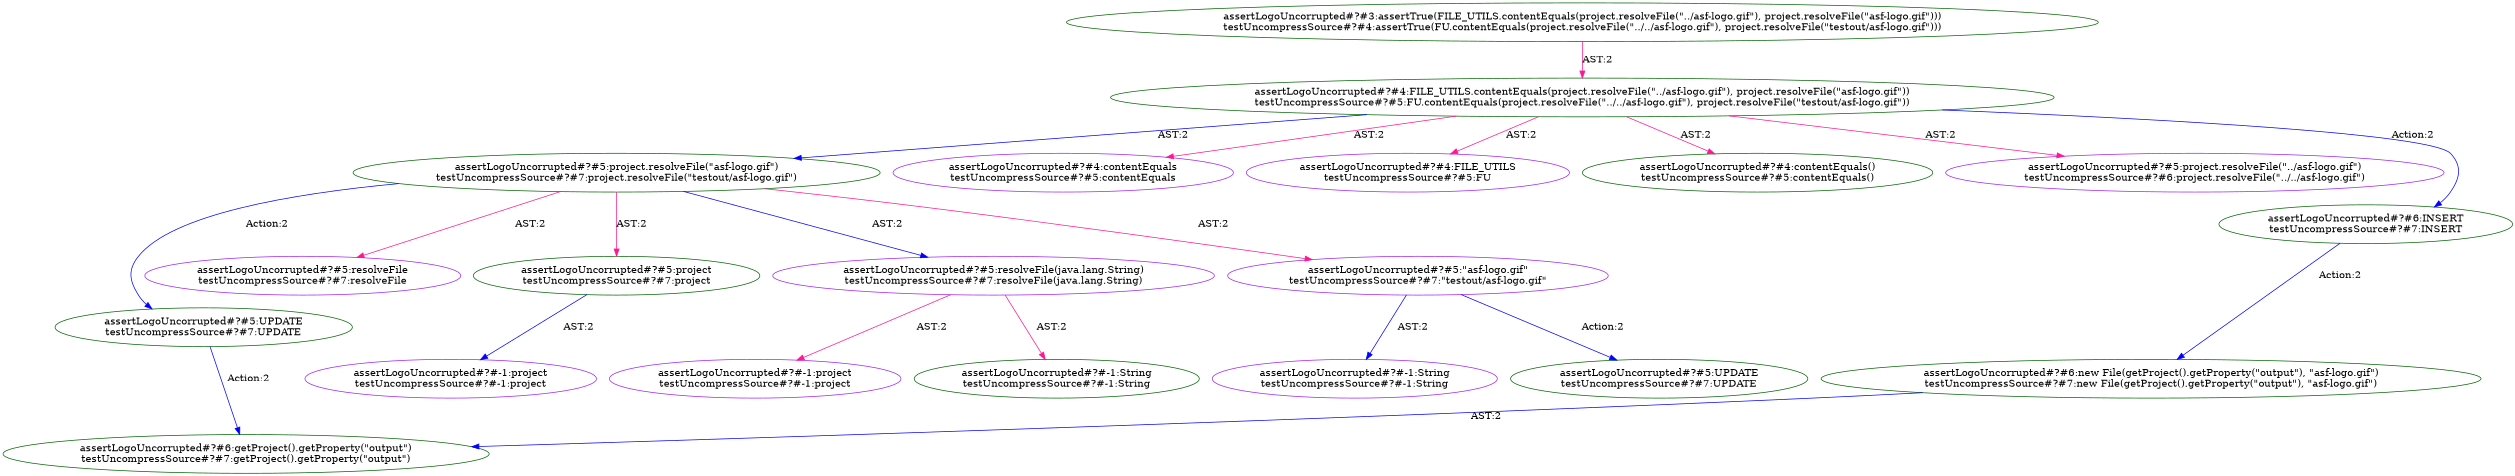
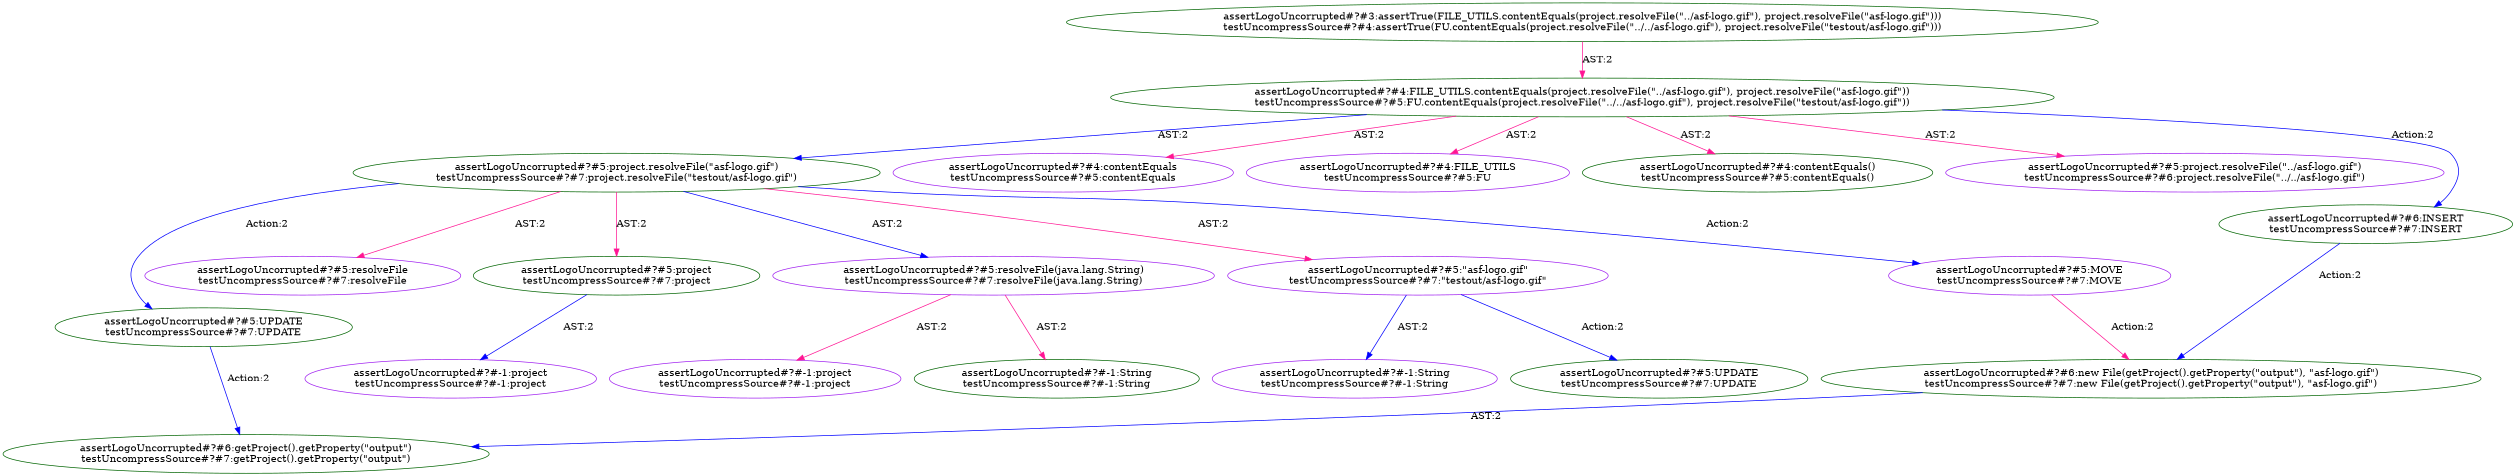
  digraph {
    node [shape=ellipse color=darkgreen]
    edge [color=blue]
    n1 [label="assertLogoUncorrupted#?#5:UPDATE\ntestUncompressSource#?#7:UPDATE"]
    n2 [label="assertLogoUncorrupted#?#6:getProject().getProperty(\"output\")\ntestUncompressSource#?#7:getProject().getProperty(\"output\")"]
    n3 [label="assertLogoUncorrupted#?#5:project.resolveFile(\"asf-logo.gif\")\ntestUncompressSource#?#7:project.resolveFile(\"testout/asf-logo.gif\")"]
    n4 [label="assertLogoUncorrupted#?#5:resolveFile\ntestUncompressSource#?#7:resolveFile" color=purple]
    n5 [label="assertLogoUncorrupted#?#5:project\ntestUncompressSource#?#7:project"]
    n6 [label="assertLogoUncorrupted#?#5:resolveFile(java.lang.String)\ntestUncompressSource#?#7:resolveFile(java.lang.String)" color=purple]
    n7 [label="assertLogoUncorrupted#?#5:\"asf-logo.gif\"\ntestUncompressSource#?#7:\"testout/asf-logo.gif\"" color=purple]
+   n8 [label="assertLogoUncorrupted#?#5:MOVE\ntestUncompressSource#?#7:MOVE" color=purple]
    n9 [label="assertLogoUncorrupted#?#4:FILE_UTILS.contentEquals(project.resolveFile(\"../asf-logo.gif\"), project.resolveFile(\"asf-logo.gif\"))\ntestUncompressSource#?#5:FU.contentEquals(project.resolveFile(\"../../asf-logo.gif\"), project.resolveFile(\"testout/asf-logo.gif\"))"]
    n10 [label="assertLogoUncorrupted#?#4:contentEquals\ntestUncompressSource#?#5:contentEquals" color=purple]
    n11 [label="assertLogoUncorrupted#?#4:FILE_UTILS\ntestUncompressSource#?#5:FU" color=purple]
    n12 [label="assertLogoUncorrupted#?#4:contentEquals()\ntestUncompressSource#?#5:contentEquals()"]
    n13 [label="assertLogoUncorrupted#?#5:project.resolveFile(\"../asf-logo.gif\")\ntestUncompressSource#?#6:project.resolveFile(\"../../asf-logo.gif\")" color=purple]
    n14 [label="assertLogoUncorrupted#?#6:INSERT\ntestUncompressSource#?#7:INSERT"]
    n15 [label="assertLogoUncorrupted#?#3:assertTrue(FILE_UTILS.contentEquals(project.resolveFile(\"../asf-logo.gif\"), project.resolveFile(\"asf-logo.gif\")))\ntestUncompressSource#?#4:assertTrue(FU.contentEquals(project.resolveFile(\"../../asf-logo.gif\"), project.resolveFile(\"testout/asf-logo.gif\")))"]
    n16 [label="assertLogoUncorrupted#?#6:new File(getProject().getProperty(\"output\"), \"asf-logo.gif\")\ntestUncompressSource#?#7:new File(getProject().getProperty(\"output\"), \"asf-logo.gif\")"]
    n17 [label="assertLogoUncorrupted#?#-1:project\ntestUncompressSource#?#-1:project" color=purple]
    n18 [label="assertLogoUncorrupted#?#-1:project\ntestUncompressSource#?#-1:project" color=purple]
    n19 [label="assertLogoUncorrupted#?#-1:String\ntestUncompressSource#?#-1:String"]
    n20 [label="assertLogoUncorrupted#?#-1:String\ntestUncompressSource#?#-1:String" color=purple]
    n21 [label="assertLogoUncorrupted#?#5:UPDATE\ntestUncompressSource#?#7:UPDATE"]
    n1 -> n2 [label="Action:2"]
    n3 -> n1 [label="Action:2"]
    n3 -> n4 [label="AST:2" color=deeppink]
    n3 -> n5 [label="AST:2" color=deeppink]
    n3 -> n6 [label="AST:2"]
    n3 -> n7 [label="AST:2" color=deeppink]
+   n3 -> n8 [label="Action:2"]
    n5 -> n17 [label="AST:2"]
    n6 -> n18 [label="AST:2" color=deeppink]
    n6 -> n19 [label="AST:2" color=deeppink]
    n7 -> n20 [label="AST:2"]
    n7 -> n21 [label="Action:2"]
+   n8 -> n16 [label="Action:2" color=deeppink]
    n9 -> n3 [label="AST:2"]
    n9 -> n10 [label="AST:2" color=deeppink]
    n9 -> n11 [label="AST:2" color=deeppink]
    n9 -> n12 [label="AST:2" color=deeppink]
    n9 -> n13 [label="AST:2" color=deeppink]
    n9 -> n14 [label="Action:2"]
    n14 -> n16 [label="Action:2"]
    n15 -> n9 [label="AST:2" color=deeppink]
    n16 -> n2 [label="AST:2"]
  }
